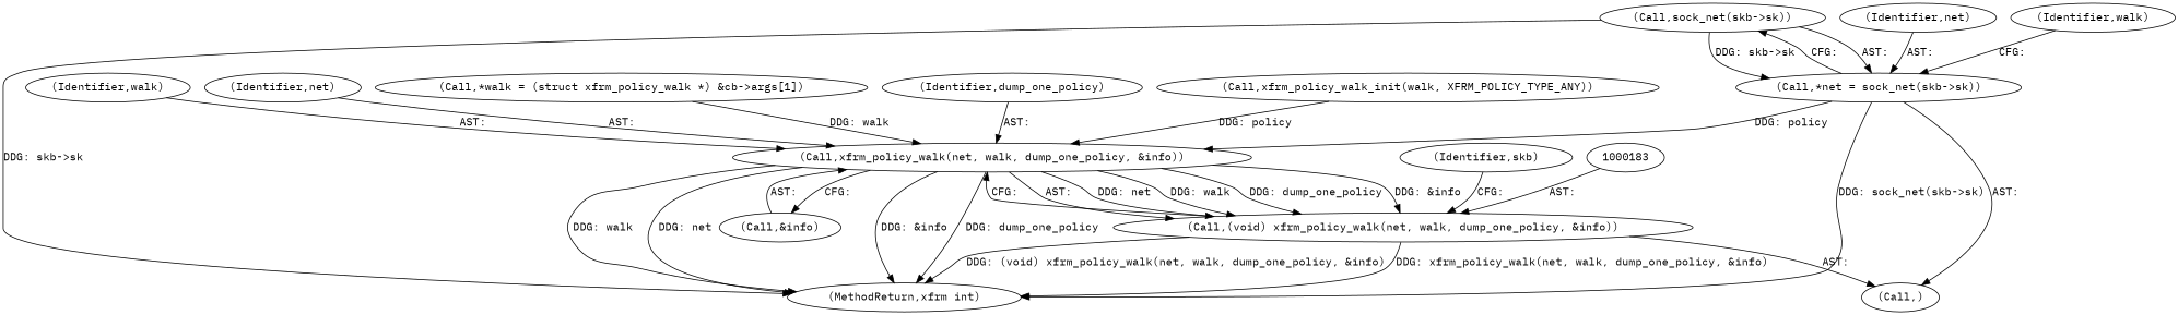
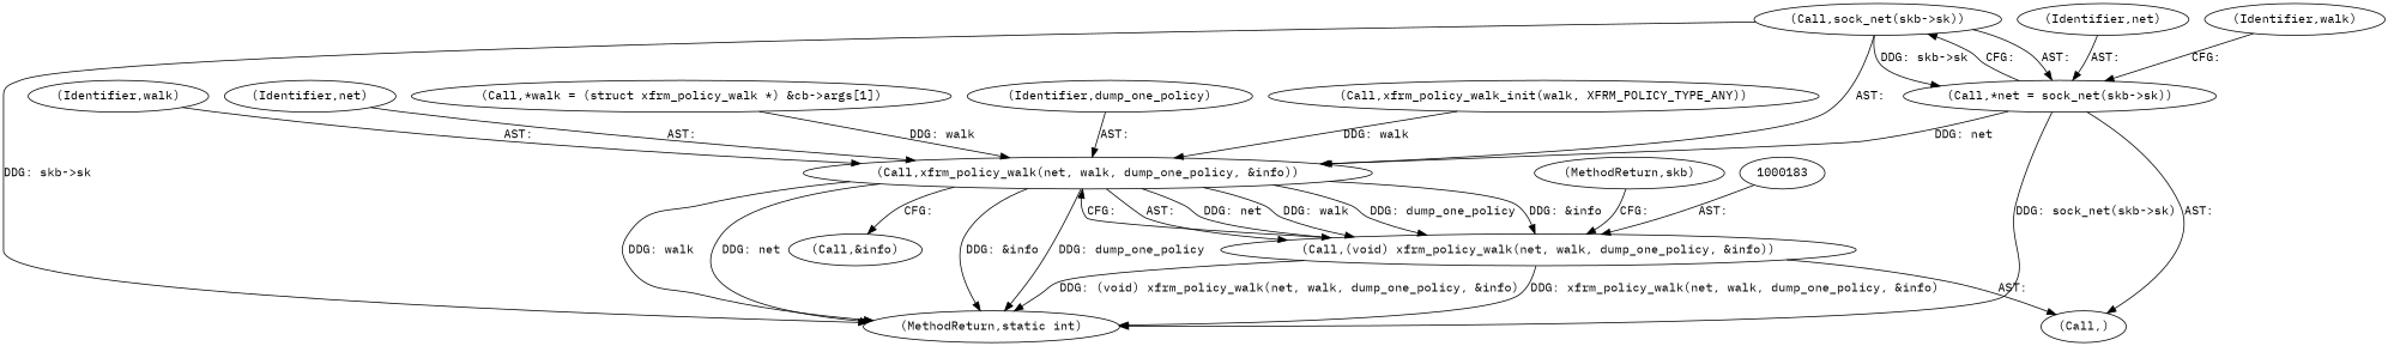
  digraph {
    fontname="IBM Plex Mono"
    node [fontname="IBM Plex Mono"]
    edge [fontname="IBM Plex Mono"]
    n1 [label="(Call,sock_net(skb->sk))"]
    n2 [label="(Call,*net = sock_net(skb->sk))"]
-   n3 [label="(MethodReturn,xfrm int)"]
+   n3 [label="(MethodReturn,static int)"]
    n4 [label="(Call,xfrm_policy_walk(net, walk, dump_one_policy, &info))"]
    n5 [label="(Call,)"]
    n6 [label="(Call,(void) xfrm_policy_walk(net, walk, dump_one_policy, &info))"]
    n7 [label="(Call,&info)"]
    n8 [label="(Identifier,net)"]
    n9 [label="(Identifier,walk)"]
    n10 [label="(Identifier,net)"]
-   n11 [label="(Identifier,skb)"]
+   n11 [label="(MethodReturn,skb)"]
    n12 [label="(Call,*walk = (struct xfrm_policy_walk *) &cb->args[1])"]
    n13 [label="(Identifier,walk)"]
    n14 [label="(Identifier,dump_one_policy)"]
    n15 [label="(Call,xfrm_policy_walk_init(walk, XFRM_POLICY_TYPE_ANY))"]
    1000183
    n1 -> n2 [label="AST: "]
    n1 -> n2 [label="DDG: skb->sk"]
    n1 -> n3 [label="DDG: skb->sk"]
    n2 -> n1 [label="CFG: "]
    n2 -> n3 [label="DDG: sock_net(skb->sk)"]
-   n2 -> n4 [label="DDG: policy"]
+   n2 -> n4 [label="DDG: net"]
    n2 -> n5 [label="AST: "]
    n4 -> n3 [label="DDG: walk"]
    n4 -> n3 [label="DDG: net"]
    n4 -> n3 [label="DDG: &info"]
    n4 -> n3 [label="DDG: dump_one_policy"]
    n4 -> n6 [label="AST: "]
    n4 -> n6 [label="DDG: net"]
    n4 -> n6 [label="DDG: walk"]
    n4 -> n6 [label="DDG: dump_one_policy"]
    n4 -> n6 [label="DDG: &info"]
    n4 -> n7 [label="CFG: "]
    n6 -> n3 [label="DDG: (void) xfrm_policy_walk(net, walk, dump_one_policy, &info)"]
    n6 -> n3 [label="DDG: xfrm_policy_walk(net, walk, dump_one_policy, &info)"]
    n6 -> n4 [label="CFG: "]
    n6 -> n5 [label="AST: "]
-   n7 -> n4 [label="AST: "]
+   n1 -> n4 [label="AST: "]
    n8 -> n2 [label="AST: "]
    n9 -> n4 [label="AST: "]
    n10 -> n4 [label="AST: "]
    n11 -> n6 [label="CFG: "]
    n12 -> n4 [label="DDG: walk"]
    n13 -> n2 [label="CFG: "]
    n14 -> n4 [label="AST: "]
-   n15 -> n4 [label="DDG: policy"]
+   n15 -> n4 [label="DDG: walk"]
    1000183 -> n6 [label="AST: "]
  }
